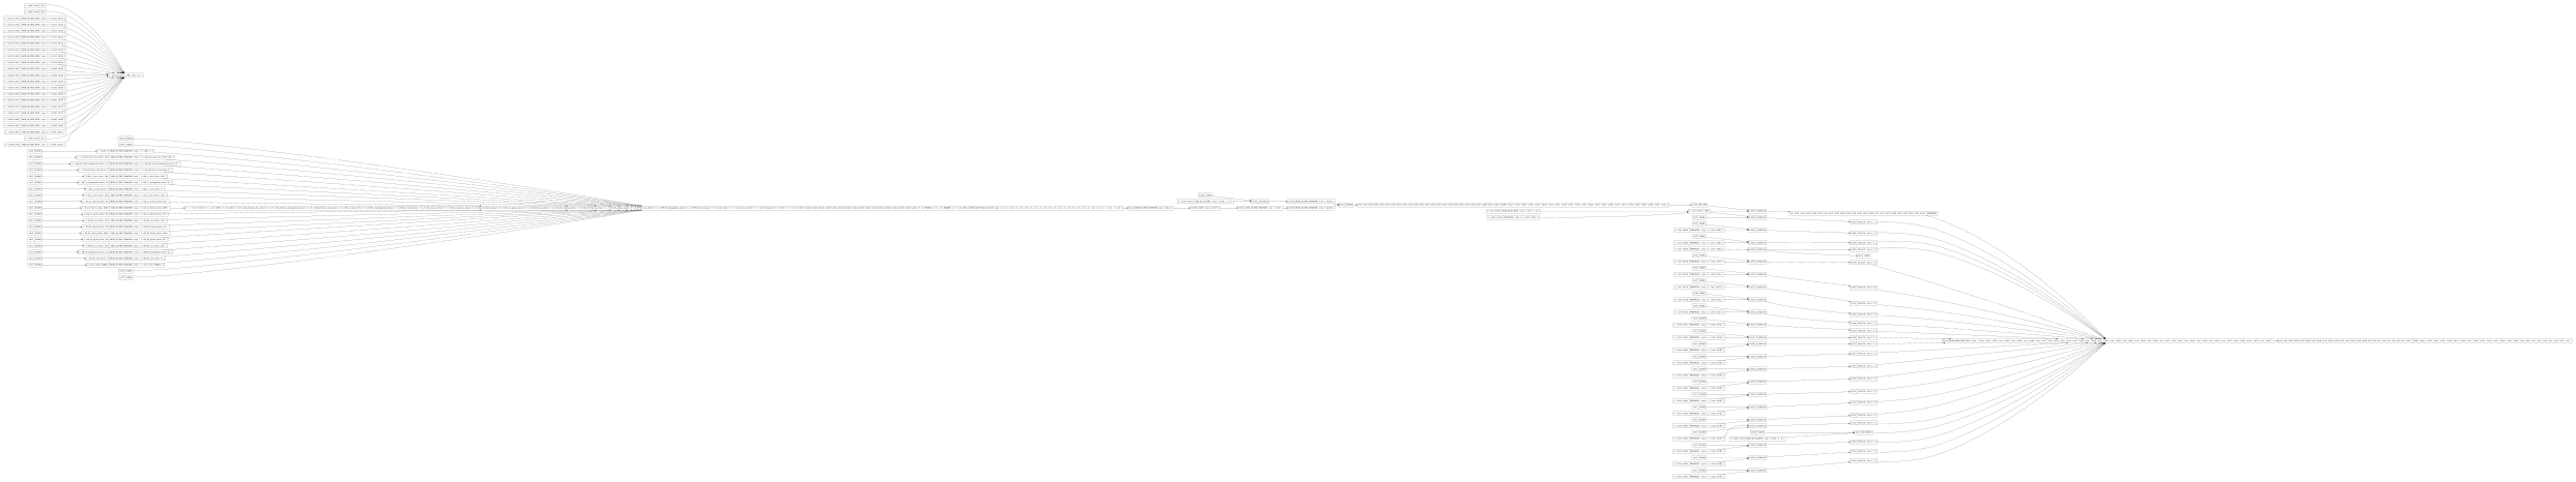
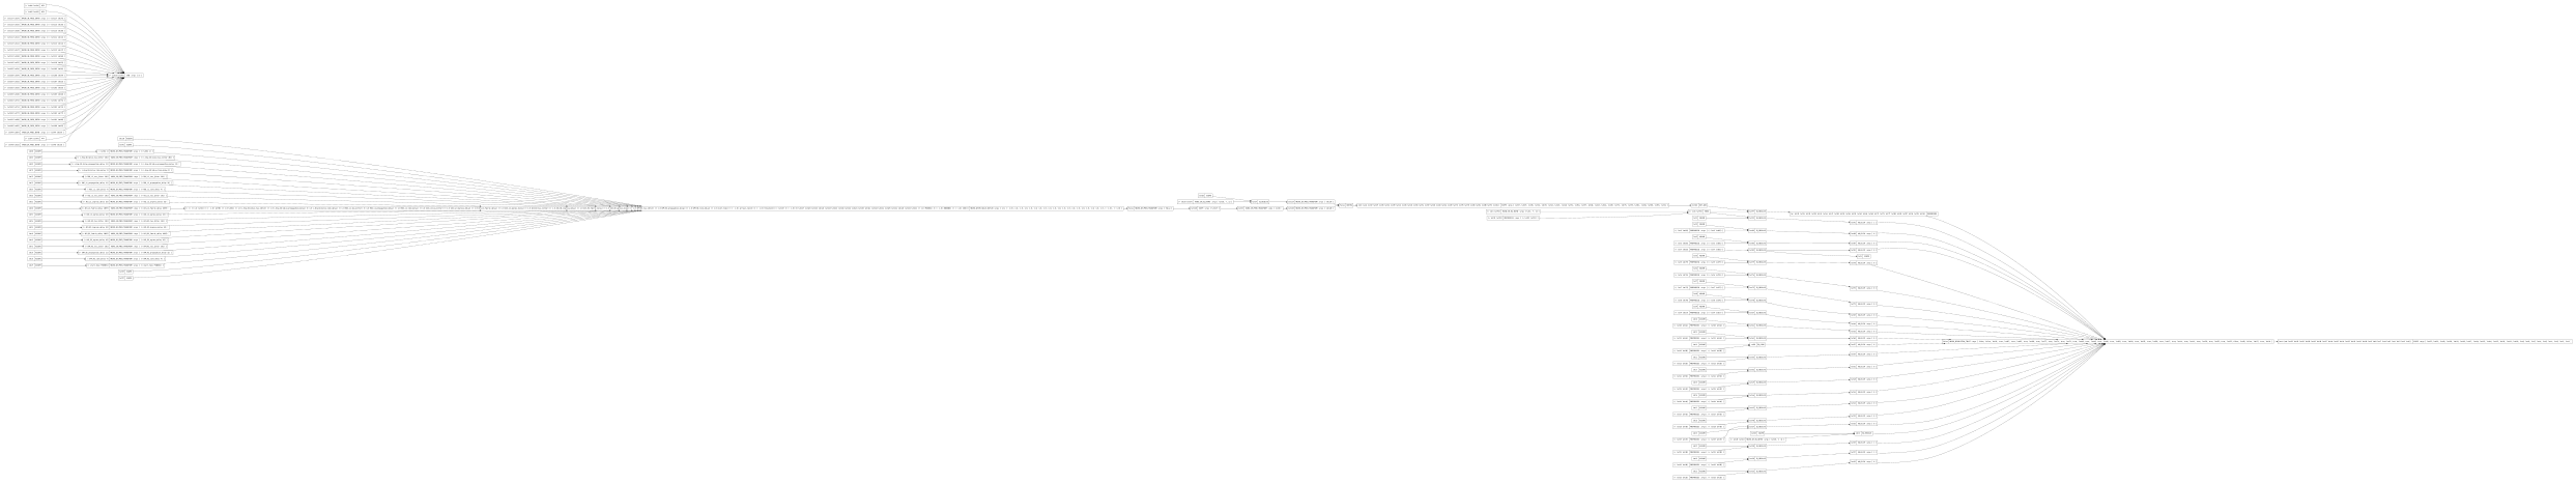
  digraph {
    fontname="JetBrains Mono"
    rankdir=LR
    node [fontname="JetBrains Mono" shape=record]
    edge [fontname="JetBrains Mono"]
    n1 [label="{(not (and let23 let22 let21 let20 let19 let18 let17 let16 let15 let14 let13 let12 let11 let10 let9 let8 let7 let6 let5 let4 let3 let2 let1))|SCOPE :args [ let23, let22, let21, let20, let19, let18, let17, let16, let15, let14, let13, let12, let11, let10, let9, let8, let7, let6, let5, let4, let3, let2, let1 ]}"]
    n2 [label="{false|MACRO_RESOLUTION_TRUST :args [ false, false, let91, true, let87, true, let83, true, let80, true, let77, true, let74, true, let71, true, let68, true, let65, true, let62, true, let59, true, let56, true, let53, true, let50, true, let47, true, let44, true, let41, true, let38, true, let35, true, let33, false, let29, false, let27, true, let24 ]}"]
    n3 [label="{(or let33 let24 let35 let38 let41 let44 let47 let50 let53 let56 let59 let62 let65 let68 let71 let74 let77 let80 let83 let87 let96 let95 let94)|REORDERING}"]
    n4 [label="{let97|EQ_RESOLVE}"]
    n5 [label="{let118|NOT_AND}"]
    n6 [label="{(not (and let27 let29 let25 let36 let39 let42 let45 let48 let51 let54 let57 let60 let63 let66 let69 let72 let75 let78 let81 let84 let88 let91 let34))|SCOPE :args [ let27, let29, let25, let36, let39, let42, let45, let48, let51, let54, let57, let60, let63, let66, let69, let72, let75, let78, let81, let84, let88, let91, let34 ]}"]
    n7 [label="{false|CONTRA}"]
    n8 [label="{let119|MACRO_SR_PRED_TRANSFORM :args [ let119 ]}"]
    n9 [label="{let34|EQ_RESOLVE}"]
    n10 [label="{let20|ASSUME}"]
    n11 [label="{(= let20 let34)|MACRO_SR_EQ_INTRO :args [ let20, 7, 12 ]}"]
    n12 [label="{let120|MACRO_SR_PRED_TRANSFORM :args [ let120 ]}"]
    n13 [label="{let33|MACRO_SR_PRED_TRANSFORM :args [ let33 ]}"]
    n14 [label="{let120|SCOPE :args [ let119 ]}"]
    n15 [label="{false|MACRO_SR_PRED_TRANSFORM :args [ false ]}"]
    n16 [label="{(\< (+ (* 1.0 let32) (* (- 1.0) let90) (* 1.0 let86) (* 1.0 L_Eng_SO_Valve_tas_jitter) (* 1.0 L_Eng_SO_Valve_propagation_delay) (* 1.0 L_Eng_SO_Valve_link_delay) (* 1.0 RDC_L1_tas_jitter) (* 1.0 RDC_L1_propagation_delay) (* 1.0 RDC_L1_link_delay) (* 1.0 ACS_L2_tas_jitter) (* 1.0 ACS_L2_ingress_delay) (* 1.0 ACS_L2_fabric_delay) (* 1.0 ACS_L2_egress_delay) (* 1.0 ACS_R2_tas_jitter) (* 1.0 ACS_R2_ingress_delay) (* 1.0 ACS_R2_fabric_delay) (* 1.0 ACS_R2_egress_delay) (* 1.0 GPM_R2_tas_jitter) (* 1.0 GPM_R2_propagation_delay) (* 1.0 GPM_R2_link_delay) (* 1.0 start_time) (* (- 1.0) arrival_limit) (* (- 1.0) threshold)) (+ let127 (* (- 1.0) 0) let127 let123 let122 let121 let123 let122 let121 let126 let124 let125 let124 let126 let124 let125 let124 let123 let122 let121 (* 1.0 7500001) (* (- 1.0) 8000000) (* (- 1.0) 200)))|MACRO_ARITH_SCALE_SUM_UB :args [ 1.0, (- 1.0), 1.0, 1.0, 1.0, 1.0, 1.0, 1.0, 1.0, 1.0, 1.0, 1.0, 1.0, 1.0, 1.0, 1.0, 1.0, 1.0, 1.0, 1.0, 1.0, (- 1.0), (- 1.0) ]}"]
    n17 [label="{let119|ASSUME}"]
    n18 [label="{let91|ASSUME}"]
    n19 [label="{(\< let86 1)|MACRO_SR_PRED_TRANSFORM :args [ (\< let86 1) ]}"]
    n20 [label="{let88|ASSUME}"]
    n21 [label="{(\< L_Eng_SO_Valve_tas_jitter 201)|MACRO_SR_PRED_TRANSFORM :args [ (\< L_Eng_SO_Valve_tas_jitter 201) ]}"]
    n22 [label="{let84|ASSUME}"]
    n23 [label="{(\< L_Eng_SO_Valve_propagation_delay 11)|MACRO_SR_PRED_TRANSFORM :args [ (\< L_Eng_SO_Valve_propagation_delay 11) ]}"]
    n24 [label="{let81|ASSUME}"]
    n25 [label="{(\< L_Eng_SO_Valve_link_delay 9)|MACRO_SR_PRED_TRANSFORM :args [ (\< L_Eng_SO_Valve_link_delay 9) ]}"]
    n26 [label="{let78|ASSUME}"]
    n27 [label="{(\< RDC_L1_tas_jitter 201)|MACRO_SR_PRED_TRANSFORM :args [ (\< RDC_L1_tas_jitter 201) ]}"]
    n28 [label="{let75|ASSUME}"]
    n29 [label="{(\< RDC_L1_propagation_delay 11)|MACRO_SR_PRED_TRANSFORM :args [ (\< RDC_L1_propagation_delay 11) ]}"]
    n30 [label="{let72|ASSUME}"]
    n31 [label="{(\< RDC_L1_link_delay 9)|MACRO_SR_PRED_TRANSFORM :args [ (\< RDC_L1_link_delay 9) ]}"]
    n32 [label="{let69|ASSUME}"]
    n33 [label="{(\< ACS_L2_tas_jitter 101)|MACRO_SR_PRED_TRANSFORM :args [ (\< ACS_L2_tas_jitter 101) ]}"]
    n34 [label="{let66|ASSUME}"]
    n35 [label="{(\< ACS_L2_ingress_delay 10)|MACRO_SR_PRED_TRANSFORM :args [ (\< ACS_L2_ingress_delay 10) ]}"]
    n36 [label="{let63|ASSUME}"]
    n37 [label="{(\< ACS_L2_fabric_delay 1009)|MACRO_SR_PRED_TRANSFORM :args [ (\< ACS_L2_fabric_delay 1009) ]}"]
    n38 [label="{let60|ASSUME}"]
    n39 [label="{(\< ACS_L2_egress_delay 10)|MACRO_SR_PRED_TRANSFORM :args [ (\< ACS_L2_egress_delay 10) ]}"]
    n40 [label="{let57|ASSUME}"]
    n41 [label="{(\< ACS_R2_tas_jitter 101)|MACRO_SR_PRED_TRANSFORM :args [ (\< ACS_R2_tas_jitter 101) ]}"]
    n42 [label="{let54|ASSUME}"]
    n43 [label="{(\< ACS_R2_ingress_delay 10)|MACRO_SR_PRED_TRANSFORM :args [ (\< ACS_R2_ingress_delay 10) ]}"]
    n44 [label="{let51|ASSUME}"]
    n45 [label="{(\< ACS_R2_fabric_delay 1009)|MACRO_SR_PRED_TRANSFORM :args [ (\< ACS_R2_fabric_delay 1009) ]}"]
    n46 [label="{let48|ASSUME}"]
    n47 [label="{(\< ACS_R2_egress_delay 10)|MACRO_SR_PRED_TRANSFORM :args [ (\< ACS_R2_egress_delay 10) ]}"]
    n48 [label="{let45|ASSUME}"]
    n49 [label="{(\< GPM_R2_tas_jitter 201)|MACRO_SR_PRED_TRANSFORM :args [ (\< GPM_R2_tas_jitter 201) ]}"]
    n50 [label="{let42|ASSUME}"]
    n51 [label="{(\< GPM_R2_propagation_delay 11)|MACRO_SR_PRED_TRANSFORM :args [ (\< GPM_R2_propagation_delay 11) ]}"]
    n52 [label="{let39|ASSUME}"]
    n53 [label="{(\< GPM_R2_link_delay 9)|MACRO_SR_PRED_TRANSFORM :args [ (\< GPM_R2_link_delay 9) ]}"]
    n54 [label="{let36|ASSUME}"]
    n55 [label="{(\< start_time 7500001)|MACRO_SR_PRED_TRANSFORM :args [ (\< start_time 7500001) ]}"]
    n56 [label="{let25|ASSUME}"]
    n57 [label="{let29|ASSUME}"]
    n58 [label="{let27|ASSUME}"]
    n59 [label="{(= let118 let97)|CONG :args [ or ]}"]
    n60 [label="{(= let96 let96)|REFL}"]
    n61 [label="{(= let95 let95)|REFL}"]
    n62 [label="{(= let117 let24)|MACRO_SR_PRED_INTRO :args [ (= let117 let24) ]}"]
    n63 [label="{(= let116 let35)|MACRO_SR_PRED_INTRO :args [ (= let116 let35) ]}"]
    n64 [label="{(= let115 let38)|MACRO_SR_PRED_INTRO :args [ (= let115 let38) ]}"]
    n65 [label="{(= let114 let41)|MACRO_SR_PRED_INTRO :args [ (= let114 let41) ]}"]
    n66 [label="{(= let113 let44)|MACRO_SR_PRED_INTRO :args [ (= let113 let44) ]}"]
    n67 [label="{(= let112 let47)|MACRO_SR_PRED_INTRO :args [ (= let112 let47) ]}"]
    n68 [label="{(= let111 let50)|MACRO_SR_PRED_INTRO :args [ (= let111 let50) ]}"]
    n69 [label="{(= let110 let53)|MACRO_SR_PRED_INTRO :args [ (= let110 let53) ]}"]
    n70 [label="{(= let109 let56)|MACRO_SR_PRED_INTRO :args [ (= let109 let56) ]}"]
    n71 [label="{(= let108 let59)|MACRO_SR_PRED_INTRO :args [ (= let108 let59) ]}"]
    n72 [label="{(= let107 let62)|MACRO_SR_PRED_INTRO :args [ (= let107 let62) ]}"]
    n73 [label="{(= let106 let65)|MACRO_SR_PRED_INTRO :args [ (= let106 let65) ]}"]
    n74 [label="{(= let105 let68)|MACRO_SR_PRED_INTRO :args [ (= let105 let68) ]}"]
    n75 [label="{(= let104 let71)|MACRO_SR_PRED_INTRO :args [ (= let104 let71) ]}"]
    n76 [label="{(= let103 let74)|MACRO_SR_PRED_INTRO :args [ (= let103 let74) ]}"]
    n77 [label="{(= let102 let77)|MACRO_SR_PRED_INTRO :args [ (= let102 let77) ]}"]
    n78 [label="{(= let101 let80)|MACRO_SR_PRED_INTRO :args [ (= let101 let80) ]}"]
    n79 [label="{(= let100 let83)|MACRO_SR_PRED_INTRO :args [ (= let100 let83) ]}"]
    n80 [label="{(= let99 let87)|MACRO_SR_PRED_INTRO :args [ (= let99 let87) ]}"]
    n81 [label="{(= let94 let94)|REFL}"]
    n82 [label="{(= let98 let33)|MACRO_SR_PRED_INTRO :args [ (= let98 let33) ]}"]
    n83 [label="{let91|AND_ELIM :args [ 1 ]}"]
    n84 [label="{let92|EQ_RESOLVE}"]
    n85 [label="{let1|ASSUME}"]
    n86 [label="{(= let1 let92)|TRANS}"]
    n87 [label="{(= let1 let93)|MACRO_SR_EQ_INTRO :args [ let1, 7, 12 ]}"]
    n88 [label="{(= let93 let92)|PREPROCESS :args [ (= let93 let92) ]}"]
    n89 [label="{let88|AND_ELIM :args [ 0 ]}"]
    n90 [label="{let89|EQ_RESOLVE}"]
    n91 [label="{let2|ASSUME}"]
    n92 [label="{(= let2 let89)|PREPROCESS :args [ (= let2 let89) ]}"]
    n93 [label="{let84|AND_ELIM :args [ 0 ]}"]
    n94 [label="{let85|EQ_RESOLVE}"]
    n95 [label="{let3|ASSUME}"]
    n96 [label="{(= let3 let85)|PREPROCESS :args [ (= let3 let85) ]}"]
    n97 [label="{let81|AND_ELIM :args [ 0 ]}"]
    n98 [label="{let82|EQ_RESOLVE}"]
    n99 [label="{let4|ASSUME}"]
    n100 [label="{(= let4 let82)|PREPROCESS :args [ (= let4 let82) ]}"]
    n101 [label="{let78|AND_ELIM :args [ 0 ]}"]
    n102 [label="{let79|EQ_RESOLVE}"]
    n103 [label="{let5|ASSUME}"]
    n104 [label="{(= let5 let79)|PREPROCESS :args [ (= let5 let79) ]}"]
    n105 [label="{let75|AND_ELIM :args [ 0 ]}"]
    n106 [label="{let76|EQ_RESOLVE}"]
    n107 [label="{let6|ASSUME}"]
    n108 [label="{(= let6 let76)|PREPROCESS :args [ (= let6 let76) ]}"]
    n109 [label="{let72|AND_ELIM :args [ 0 ]}"]
    n110 [label="{let73|EQ_RESOLVE}"]
    n111 [label="{let7|ASSUME}"]
    n112 [label="{(= let7 let73)|PREPROCESS :args [ (= let7 let73) ]}"]
    n113 [label="{let69|AND_ELIM :args [ 0 ]}"]
    n114 [label="{let70|EQ_RESOLVE}"]
    n115 [label="{let8|ASSUME}"]
    n116 [label="{(= let8 let70)|PREPROCESS :args [ (= let8 let70) ]}"]
    n117 [label="{let66|AND_ELIM :args [ 0 ]}"]
    n118 [label="{let67|EQ_RESOLVE}"]
    n119 [label="{let9|ASSUME}"]
    n120 [label="{(= let9 let67)|PREPROCESS :args [ (= let9 let67) ]}"]
    n121 [label="{let63|AND_ELIM :args [ 0 ]}"]
    n122 [label="{let64|EQ_RESOLVE}"]
    n123 [label="{let10|ASSUME}"]
    n124 [label="{(= let10 let64)|PREPROCESS :args [ (= let10 let64) ]}"]
    n125 [label="{let60|AND_ELIM :args [ 0 ]}"]
    n126 [label="{let61|EQ_RESOLVE}"]
    n127 [label="{let11|ASSUME}"]
    n128 [label="{(= let11 let61)|PREPROCESS :args [ (= let11 let61) ]}"]
    n129 [label="{let57|AND_ELIM :args [ 0 ]}"]
-   n130 [label="{let58|EQ_RESOLVE}"]
+   n130 [label="{let58|EQ_CONG}"]
    n131 [label="{let12|ASSUME}"]
    n132 [label="{(= let12 let58)|PREPROCESS :args [ (= let12 let58) ]}"]
    n133 [label="{let54|AND_ELIM :args [ 0 ]}"]
    n134 [label="{let55|EQ_RESOLVE}"]
    n135 [label="{let13|ASSUME}"]
    n136 [label="{(= let13 let55)|PREPROCESS :args [ (= let13 let55) ]}"]
    n137 [label="{let51|AND_ELIM :args [ 0 ]}"]
    n138 [label="{let52|EQ_RESOLVE}"]
    n139 [label="{let14|ASSUME}"]
    n140 [label="{(= let14 let52)|PREPROCESS :args [ (= let14 let52) ]}"]
    n141 [label="{let48|AND_ELIM :args [ 0 ]}"]
    n142 [label="{let49|EQ_RESOLVE}"]
    n143 [label="{let15|ASSUME}"]
    n144 [label="{(= let15 let49)|PREPROCESS :args [ (= let15 let49) ]}"]
    n145 [label="{let45|AND_ELIM :args [ 0 ]}"]
    n146 [label="{let46|EQ_RESOLVE}"]
    n147 [label="{let16|ASSUME}"]
    n148 [label="{(= let16 let46)|PREPROCESS :args [ (= let16 let46) ]}"]
    n149 [label="{let42|AND_ELIM :args [ 0 ]}"]
    n150 [label="{let43|EQ_RESOLVE}"]
    n151 [label="{let17|ASSUME}"]
    n152 [label="{(= let17 let43)|PREPROCESS :args [ (= let17 let43) ]}"]
    n153 [label="{let39|AND_ELIM :args [ 0 ]}"]
    n154 [label="{let40|EQ_RESOLVE}"]
    n155 [label="{let18|ASSUME}"]
    n156 [label="{(= let18 let40)|PREPROCESS :args [ (= let18 let40) ]}"]
    n157 [label="{let36|AND_ELIM :args [ 0 ]}"]
    n158 [label="{let37|EQ_RESOLVE}"]
    n159 [label="{let19|ASSUME}"]
    n160 [label="{(= let19 let37)|PREPROCESS :args [ (= let19 let37) ]}"]
    n161 [label="{let34|EQ_RESOLVE}"]
    n162 [label="{let20|ASSUME}"]
    n163 [label="{(= let20 let34)|MACRO_SR_EQ_INTRO :args [ let20, 7, 12 ]}"]
    n164 [label="{let29|AND_ELIM :args [ 1 ]}"]
    n165 [label="{let30|EQ_RESOLVE}"]
    n166 [label="{let21|ASSUME}"]
    n167 [label="{(= let21 let30)|PREPROCESS :args [ (= let21 let30) ]}"]
    n168 [label="{let27|AND_ELIM :args [ 1 ]}"]
    n169 [label="{let28|EQ_RESOLVE}"]
    n170 [label="{let22|ASSUME}"]
    n171 [label="{(= let22 let28)|PREPROCESS :args [ (= let22 let28) ]}"]
    n172 [label="{let25|AND_ELIM :args [ 0 ]}"]
    n173 [label="{let26|EQ_RESOLVE}"]
    n174 [label="{let23|ASSUME}"]
    n175 [label="{(= let23 let26)|PREPROCESS :args [ (= let23 let26) ]}"]
    n2 -> n1
    n3 -> n2
    n4 -> n3
    n5 -> n4
    n6 -> n5
    n7 -> n6
    n8 -> n7
    n9 -> n8
    n10 -> n9
    n11 -> n9
    n12 -> n7
    n13 -> n12
    n14 -> n13
    n15 -> n14
    n16 -> n15
    n17 -> n16
    n18 -> n16
    n19 -> n16
    n20 -> n19
    n21 -> n16
    n22 -> n21
    n23 -> n16
    n24 -> n23
    n25 -> n16
    n26 -> n25
    n27 -> n16
    n28 -> n27
    n29 -> n16
    n30 -> n29
    n31 -> n16
    n32 -> n31
    n33 -> n16
    n34 -> n33
    n35 -> n16
    n36 -> n35
    n37 -> n16
    n38 -> n37
    n39 -> n16
    n40 -> n39
    n41 -> n16
    n42 -> n41
    n43 -> n16
    n44 -> n43
    n45 -> n16
    n46 -> n45
    n47 -> n16
    n48 -> n47
    n49 -> n16
    n50 -> n49
    n51 -> n16
    n52 -> n51
    n53 -> n16
    n54 -> n53
    n55 -> n16
    n56 -> n55
    n57 -> n16
    n58 -> n16
    n60 -> n59
    n61 -> n59
    n62 -> n59
    n63 -> n59
    n64 -> n59
    n65 -> n59
    n66 -> n59
    n67 -> n59
    n68 -> n59
    n69 -> n59
    n70 -> n59
    n71 -> n59
    n72 -> n59
    n73 -> n59
    n74 -> n59
    n75 -> n59
    n76 -> n59
    n77 -> n59
    n78 -> n59
    n79 -> n59
    n80 -> n59
    n81 -> n59
    n82 -> n59
    n83 -> n2
    n84 -> n83
    n85 -> n84
    n86 -> n4
    n86 -> n84
    n87 -> n86
    n88 -> n86
    n89 -> n2
    n90 -> n89
    n91 -> n90
    n92 -> n90
    n93 -> n2
    n94 -> n93
    n95 -> n94
    n96 -> n94
    n97 -> n2
    n98 -> n97
    n98 -> n99
    n100 -> n98
    n101 -> n2
    n102 -> n101
    n103 -> n102
    n104 -> n102
    n105 -> n2
    n106 -> n105
    n107 -> n106
    n108 -> n106
    n109 -> n2
    n110 -> n109
    n111 -> n110
    n112 -> n110
    n113 -> n2
    n114 -> n113
    n115 -> n114
    n116 -> n114
    n117 -> n2
    n118 -> n117
    n119 -> n118
    n120 -> n118
    n121 -> n2
    n122 -> n121
    n123 -> n122
    n124 -> n122
    n125 -> n2
    n126 -> n125
    n127 -> n126
    n128 -> n126
    n129 -> n2
    n130 -> n129
    n131 -> n130
    n132 -> n130
    n133 -> n2
    n134 -> n133
    n135 -> n134
    n136 -> n134
    n137 -> n2
    n138 -> n137
    n139 -> n138
    n140 -> n138
    n141 -> n2
    n142 -> n141
    n143 -> n142
    n144 -> n142
    n145 -> n2
    n146 -> n145
    n147 -> n146
    n148 -> n146
    n149 -> n2
    n150 -> n149
    n151 -> n150
    n152 -> n150
    n153 -> n2
    n154 -> n153
    n155 -> n154
    n156 -> n154
    n157 -> n2
    n158 -> n157
    n159 -> n158
    n160 -> n158
    n161 -> n2
    n162 -> n161
    n163 -> n161
    n164 -> n2
    n165 -> n164
    n166 -> n165
    n167 -> n165
    n168 -> n2
    n169 -> n168
    n170 -> n169
    n171 -> n169
    n172 -> n2
    n173 -> n172
    n174 -> n173
    n175 -> n173
  }
